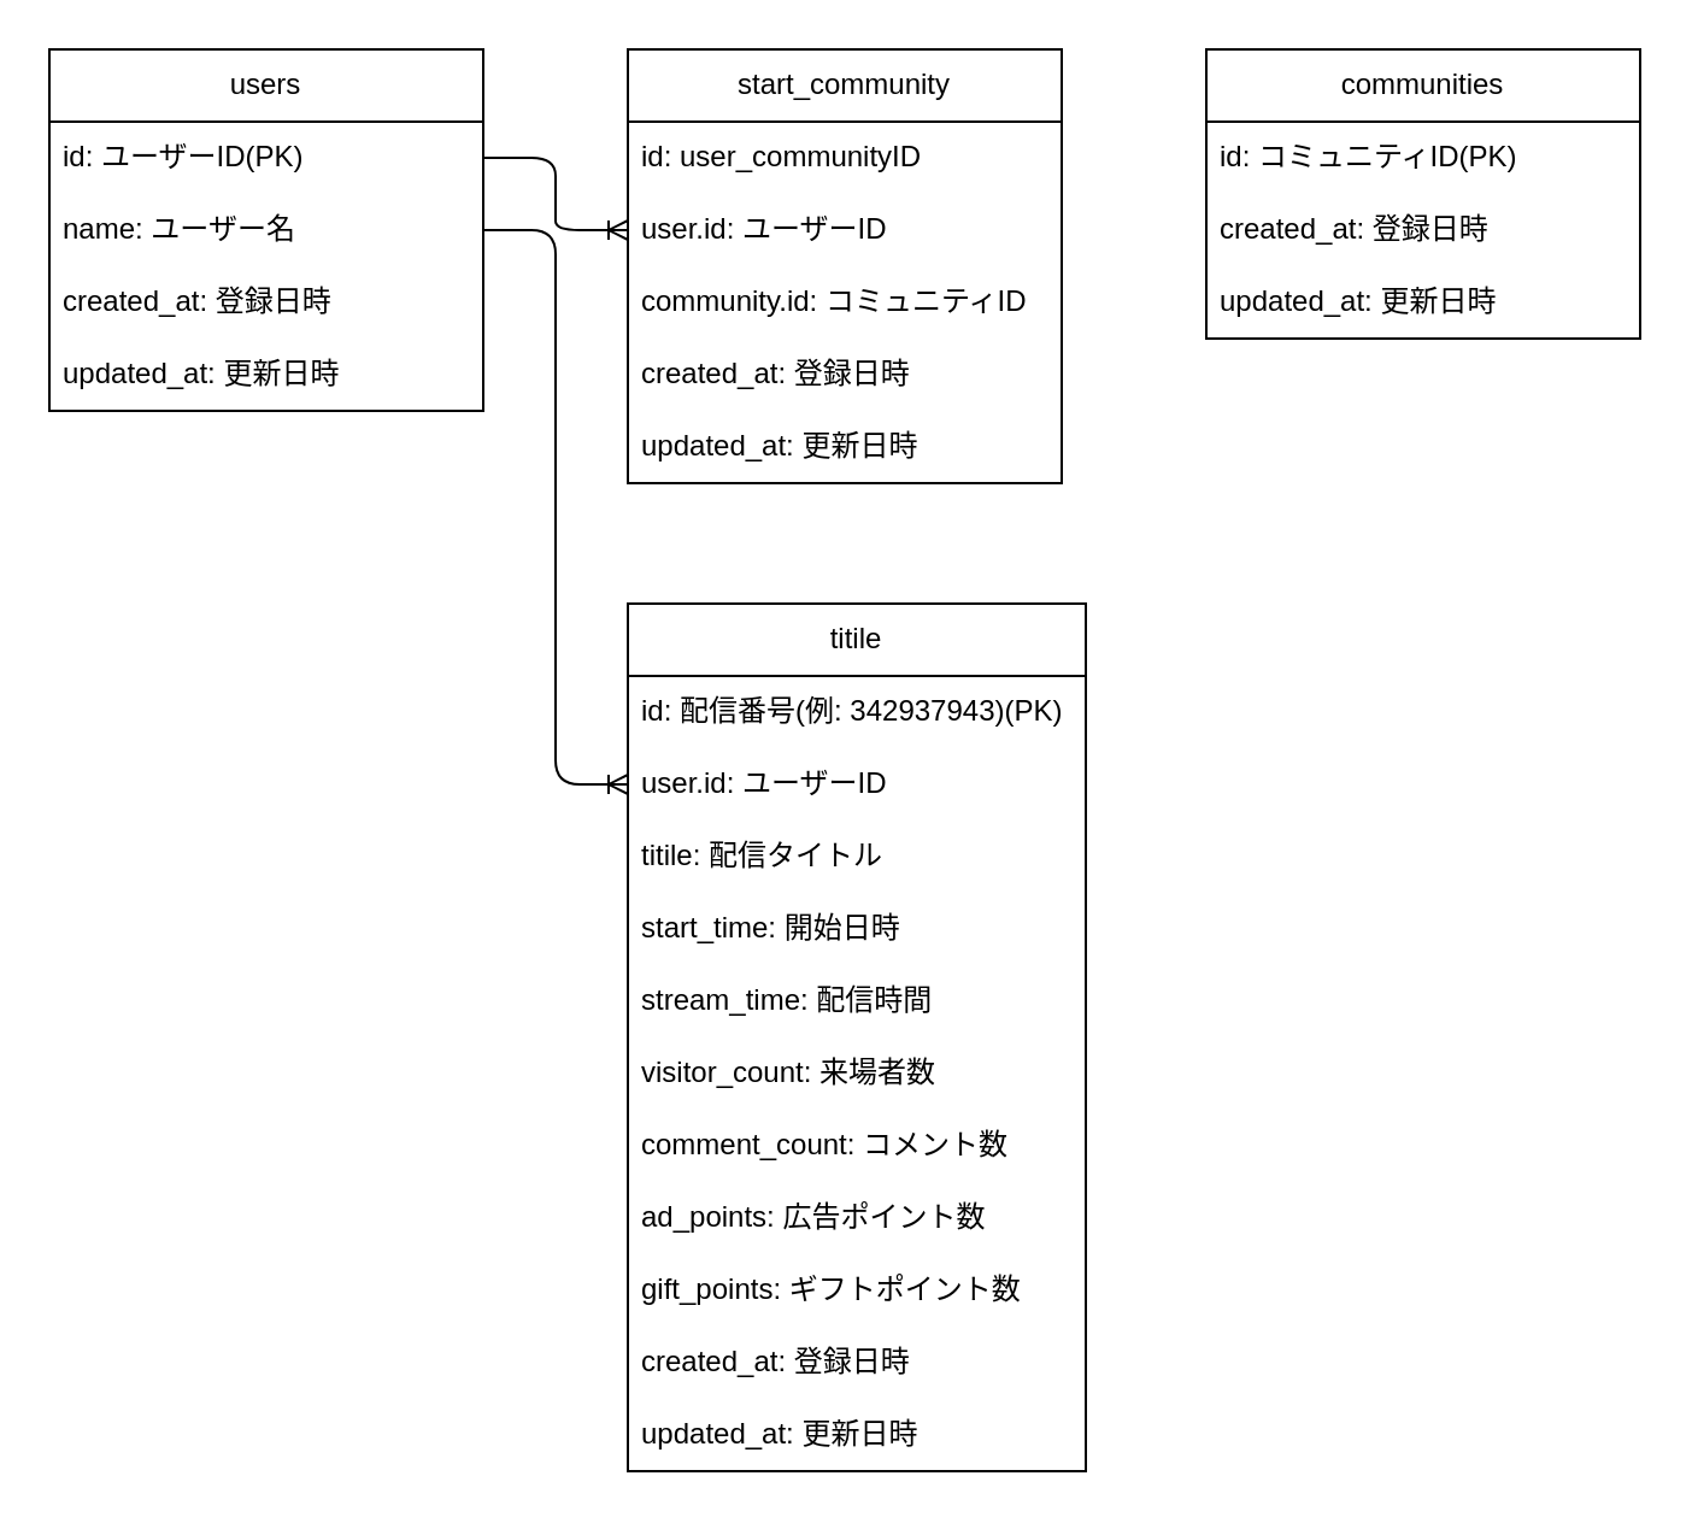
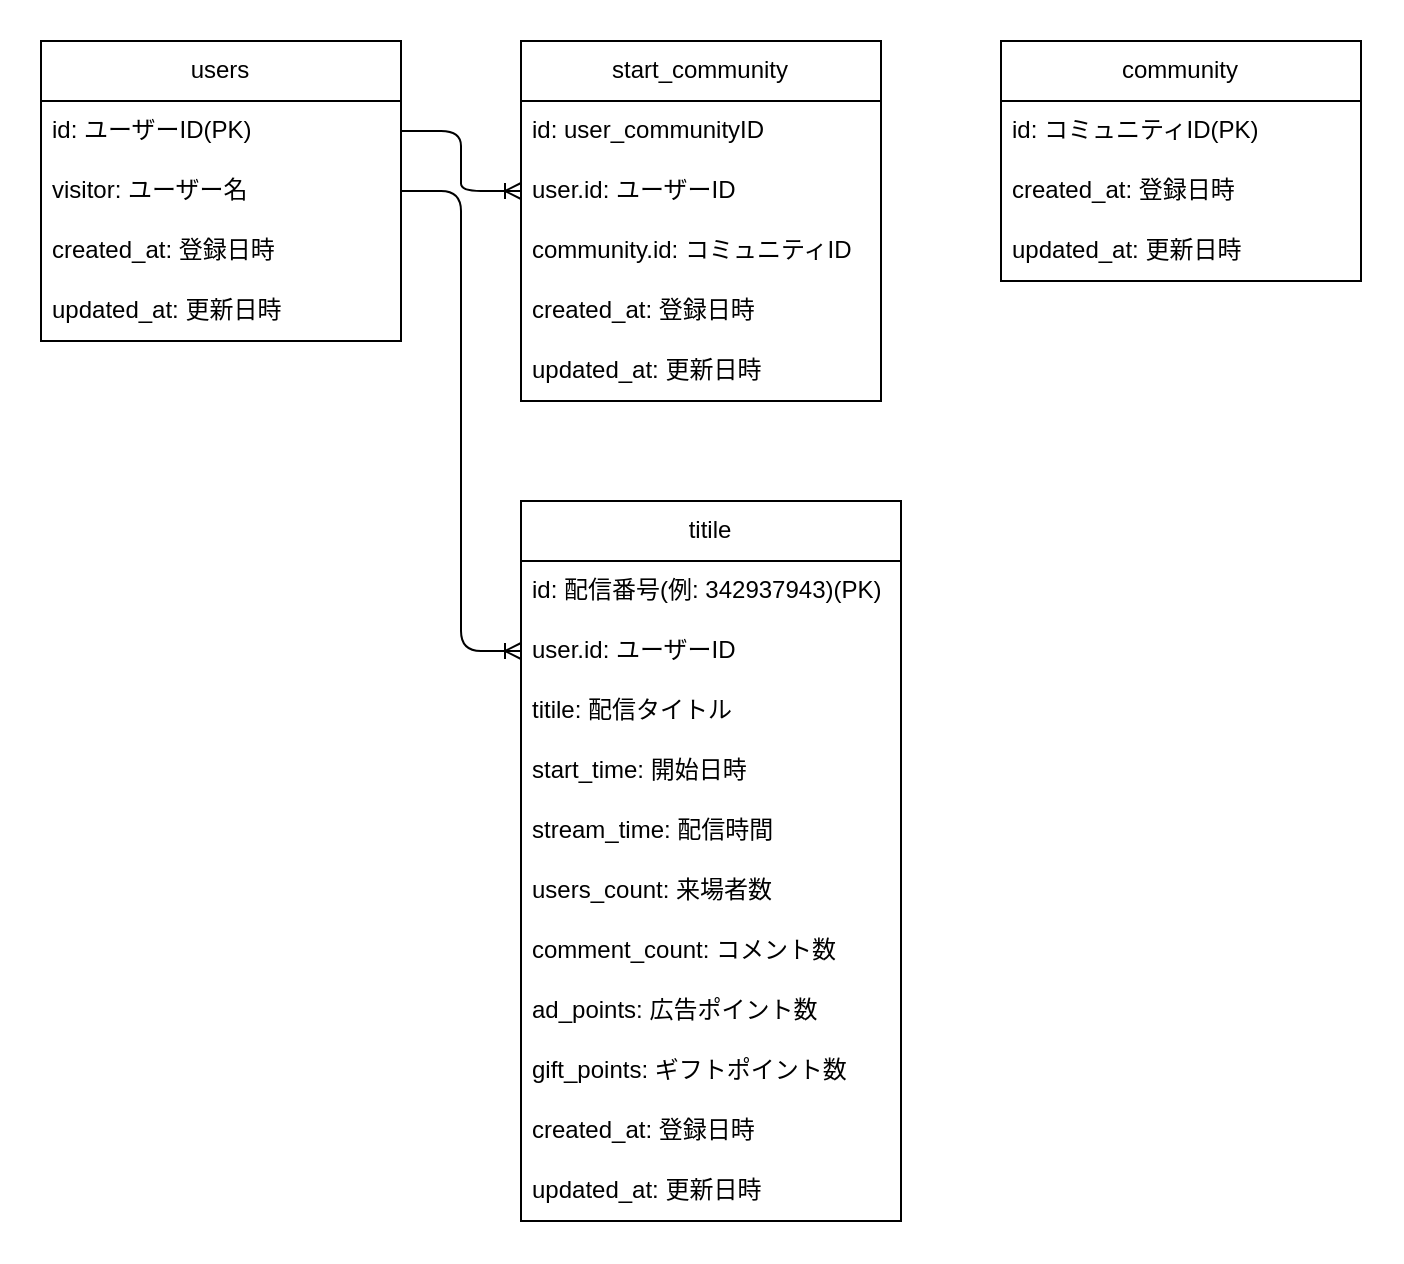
  <mxCell id="0" />
  <mxCell id="1" parent="0" />
  <mxCell id="2" value="users" style="swimlane;fontStyle=0;childLayout=stackLayout;horizontal=1;startSize=30;horizontalStack=0;resizeParent=1;resizeParentMax=0;resizeLast=0;collapsible=1;marginBottom=0;whiteSpace=wrap;html=1;" parent="1" vertex="1"><mxGeometry x="20" y="20" width="180" height="150" as="geometry"><mxRectangle x="120" y="505" width="70" height="30" as="alternateBounds" /></mxGeometry></mxCell>
  <mxCell id="3" value="id: ユーザーID(PK)" style="text;strokeColor=none;fillColor=none;align=left;verticalAlign=middle;spacingLeft=4;spacingRight=4;overflow=hidden;points=[[0,0.5],[1,0.5]];portConstraint=eastwest;rotatable=0;whiteSpace=wrap;html=1;" parent="2" vertex="1"><mxGeometry y="30" width="180" height="30" as="geometry" /></mxCell>
- <mxCell id="4" value="name: ユーザー名" style="text;strokeColor=none;fillColor=none;align=left;verticalAlign=middle;spacingLeft=4;spacingRight=4;overflow=hidden;points=[[0,0.5],[1,0.5]];portConstraint=eastwest;rotatable=0;whiteSpace=wrap;html=1;" parent="2" vertex="1"><mxGeometry y="60" width="180" height="30" as="geometry" /></mxCell>
+ <mxCell id="4" value="visitor: ユーザー名" style="text;strokeColor=none;fillColor=none;align=left;verticalAlign=middle;spacingLeft=4;spacingRight=4;overflow=hidden;points=[[0,0.5],[1,0.5]];portConstraint=eastwest;rotatable=0;whiteSpace=wrap;html=1;" parent="2" vertex="1"><mxGeometry y="60" width="180" height="30" as="geometry" /></mxCell>
  <mxCell id="5" value="created_at: 登録日時" style="text;strokeColor=none;fillColor=none;align=left;verticalAlign=middle;spacingLeft=4;spacingRight=4;overflow=hidden;points=[[0,0.5],[1,0.5]];portConstraint=eastwest;rotatable=0;whiteSpace=wrap;html=1;" parent="2" vertex="1"><mxGeometry y="90" width="180" height="30" as="geometry" /></mxCell>
  <mxCell id="6" value="updated_at: 更新日時" style="text;strokeColor=none;fillColor=none;align=left;verticalAlign=middle;spacingLeft=4;spacingRight=4;overflow=hidden;points=[[0,0.5],[1,0.5]];portConstraint=eastwest;rotatable=0;whiteSpace=wrap;html=1;" parent="2" vertex="1"><mxGeometry y="120" width="180" height="30" as="geometry" /></mxCell>
  <mxCell id="7" value="titile" style="swimlane;fontStyle=0;childLayout=stackLayout;horizontal=1;startSize=30;horizontalStack=0;resizeParent=1;resizeParentMax=0;resizeLast=0;collapsible=1;marginBottom=0;whiteSpace=wrap;html=1;" parent="1" vertex="1"><mxGeometry x="260" y="250" width="190" height="360" as="geometry" /></mxCell>
  <mxCell id="8" value="id: 配信番号(例: 342937943)(PK)" style="text;strokeColor=none;fillColor=none;align=left;verticalAlign=middle;spacingLeft=4;spacingRight=4;overflow=hidden;points=[[0,0.5],[1,0.5]];portConstraint=eastwest;rotatable=0;whiteSpace=wrap;html=1;" parent="7" vertex="1"><mxGeometry y="30" width="190" height="30" as="geometry" /></mxCell>
  <mxCell id="9" value="user.id: ユーザーID" style="text;strokeColor=none;fillColor=none;align=left;verticalAlign=middle;spacingLeft=4;spacingRight=4;overflow=hidden;points=[[0,0.5],[1,0.5]];portConstraint=eastwest;rotatable=0;whiteSpace=wrap;html=1;" parent="7" vertex="1"><mxGeometry y="60" width="190" height="30" as="geometry" /></mxCell>
  <mxCell id="10" value="titile: 配信タイトル" style="text;strokeColor=none;fillColor=none;align=left;verticalAlign=middle;spacingLeft=4;spacingRight=4;overflow=hidden;points=[[0,0.5],[1,0.5]];portConstraint=eastwest;rotatable=0;whiteSpace=wrap;html=1;" parent="7" vertex="1"><mxGeometry y="90" width="190" height="30" as="geometry" /></mxCell>
  <mxCell id="11" value="start_time: 開始日時" style="text;strokeColor=none;fillColor=none;align=left;verticalAlign=middle;spacingLeft=4;spacingRight=4;overflow=hidden;points=[[0,0.5],[1,0.5]];portConstraint=eastwest;rotatable=0;whiteSpace=wrap;html=1;" parent="7" vertex="1"><mxGeometry y="120" width="190" height="30" as="geometry" /></mxCell>
  <mxCell id="12" value="stream_time: 配信時間" style="text;strokeColor=none;fillColor=none;align=left;verticalAlign=middle;spacingLeft=4;spacingRight=4;overflow=hidden;points=[[0,0.5],[1,0.5]];portConstraint=eastwest;rotatable=0;whiteSpace=wrap;html=1;" parent="7" vertex="1"><mxGeometry y="150" width="190" height="30" as="geometry" /></mxCell>
- <mxCell id="13" value="visitor_count: 来場者数" style="text;strokeColor=none;fillColor=none;align=left;verticalAlign=middle;spacingLeft=4;spacingRight=4;overflow=hidden;points=[[0,0.5],[1,0.5]];portConstraint=eastwest;rotatable=0;whiteSpace=wrap;html=1;" parent="7" vertex="1"><mxGeometry y="180" width="190" height="30" as="geometry" /></mxCell>
+ <mxCell id="13" value="users_count: 来場者数" style="text;strokeColor=none;fillColor=none;align=left;verticalAlign=middle;spacingLeft=4;spacingRight=4;overflow=hidden;points=[[0,0.5],[1,0.5]];portConstraint=eastwest;rotatable=0;whiteSpace=wrap;html=1;" parent="7" vertex="1"><mxGeometry y="180" width="190" height="30" as="geometry" /></mxCell>
  <mxCell id="14" value="comment_count: コメント数" style="text;strokeColor=none;fillColor=none;align=left;verticalAlign=middle;spacingLeft=4;spacingRight=4;overflow=hidden;points=[[0,0.5],[1,0.5]];portConstraint=eastwest;rotatable=0;whiteSpace=wrap;html=1;" parent="7" vertex="1"><mxGeometry y="210" width="190" height="30" as="geometry" /></mxCell>
  <mxCell id="15" value="ad_points: 広告ポイント数" style="text;strokeColor=none;fillColor=none;align=left;verticalAlign=middle;spacingLeft=4;spacingRight=4;overflow=hidden;points=[[0,0.5],[1,0.5]];portConstraint=eastwest;rotatable=0;whiteSpace=wrap;html=1;" parent="7" vertex="1"><mxGeometry y="240" width="190" height="30" as="geometry" /></mxCell>
  <mxCell id="16" value="gift_points: ギフトポイント数" style="text;strokeColor=none;fillColor=none;align=left;verticalAlign=middle;spacingLeft=4;spacingRight=4;overflow=hidden;points=[[0,0.5],[1,0.5]];portConstraint=eastwest;rotatable=0;whiteSpace=wrap;html=1;" parent="7" vertex="1"><mxGeometry y="270" width="190" height="30" as="geometry" /></mxCell>
  <mxCell id="17" value="created_at: 登録日時" style="text;strokeColor=none;fillColor=none;align=left;verticalAlign=middle;spacingLeft=4;spacingRight=4;overflow=hidden;points=[[0,0.5],[1,0.5]];portConstraint=eastwest;rotatable=0;whiteSpace=wrap;html=1;" parent="7" vertex="1"><mxGeometry y="300" width="190" height="30" as="geometry" /></mxCell>
  <mxCell id="18" value="updated_at: 更新日時" style="text;strokeColor=none;fillColor=none;align=left;verticalAlign=middle;spacingLeft=4;spacingRight=4;overflow=hidden;points=[[0,0.5],[1,0.5]];portConstraint=eastwest;rotatable=0;whiteSpace=wrap;html=1;" parent="7" vertex="1"><mxGeometry y="330" width="190" height="30" as="geometry" /></mxCell>
  <mxCell id="19" value="" style="edgeStyle=entityRelationEdgeStyle;fontSize=12;html=1;endArrow=ERoneToMany;entryX=0;entryY=0.5;entryDx=0;entryDy=0;exitX=1;exitY=0.5;exitDx=0;exitDy=0;" parent="1" source="4" target="9" edge="1"><mxGeometry width="100" height="100" relative="1" as="geometry"><mxPoint x="150" y="290" as="sourcePoint" /><mxPoint x="250" y="190" as="targetPoint" /></mxGeometry></mxCell>
- <mxCell id="20" value="communities" style="swimlane;fontStyle=0;childLayout=stackLayout;horizontal=1;startSize=30;horizontalStack=0;resizeParent=1;resizeParentMax=0;resizeLast=0;collapsible=1;marginBottom=0;whiteSpace=wrap;html=1;" parent="1" vertex="1"><mxGeometry x="500" y="20" width="180" height="120" as="geometry"><mxRectangle x="120" y="505" width="70" height="30" as="alternateBounds" /></mxGeometry></mxCell>
+ <mxCell id="20" value="community" style="swimlane;fontStyle=0;childLayout=stackLayout;horizontal=1;startSize=30;horizontalStack=0;resizeParent=1;resizeParentMax=0;resizeLast=0;collapsible=1;marginBottom=0;whiteSpace=wrap;html=1;" parent="1" vertex="1"><mxGeometry x="500" y="20" width="180" height="120" as="geometry"><mxRectangle x="120" y="505" width="70" height="30" as="alternateBounds" /></mxGeometry></mxCell>
  <mxCell id="21" value="id: コミュニティID(PK)" style="text;strokeColor=none;fillColor=none;align=left;verticalAlign=middle;spacingLeft=4;spacingRight=4;overflow=hidden;points=[[0,0.5],[1,0.5]];portConstraint=eastwest;rotatable=0;whiteSpace=wrap;html=1;" parent="20" vertex="1"><mxGeometry y="30" width="180" height="30" as="geometry" /></mxCell>
  <mxCell id="22" value="created_at: 登録日時" style="text;strokeColor=none;fillColor=none;align=left;verticalAlign=middle;spacingLeft=4;spacingRight=4;overflow=hidden;points=[[0,0.5],[1,0.5]];portConstraint=eastwest;rotatable=0;whiteSpace=wrap;html=1;" parent="20" vertex="1"><mxGeometry y="60" width="180" height="30" as="geometry" /></mxCell>
  <mxCell id="23" value="updated_at: 更新日時" style="text;strokeColor=none;fillColor=none;align=left;verticalAlign=middle;spacingLeft=4;spacingRight=4;overflow=hidden;points=[[0,0.5],[1,0.5]];portConstraint=eastwest;rotatable=0;whiteSpace=wrap;html=1;" parent="20" vertex="1"><mxGeometry y="90" width="180" height="30" as="geometry" /></mxCell>
  <mxCell id="24" value="start_community" style="swimlane;fontStyle=0;childLayout=stackLayout;horizontal=1;startSize=30;horizontalStack=0;resizeParent=1;resizeParentMax=0;resizeLast=0;collapsible=1;marginBottom=0;whiteSpace=wrap;html=1;" parent="1" vertex="1"><mxGeometry x="260" y="20" width="180" height="180" as="geometry"><mxRectangle x="120" y="505" width="70" height="30" as="alternateBounds" /></mxGeometry></mxCell>
  <mxCell id="25" value="id: user_communityID" style="text;strokeColor=none;fillColor=none;align=left;verticalAlign=middle;spacingLeft=4;spacingRight=4;overflow=hidden;points=[[0,0.5],[1,0.5]];portConstraint=eastwest;rotatable=0;whiteSpace=wrap;html=1;" parent="24" vertex="1"><mxGeometry y="30" width="180" height="30" as="geometry" /></mxCell>
  <mxCell id="26" value="user.id: ユーザーID" style="text;strokeColor=none;fillColor=none;align=left;verticalAlign=middle;spacingLeft=4;spacingRight=4;overflow=hidden;points=[[0,0.5],[1,0.5]];portConstraint=eastwest;rotatable=0;whiteSpace=wrap;html=1;" parent="24" vertex="1"><mxGeometry y="60" width="180" height="30" as="geometry" /></mxCell>
  <mxCell id="27" value="&lt;span style=&quot;text-align: center&quot;&gt;community.&lt;/span&gt;id: コミュニティID" style="text;strokeColor=none;fillColor=none;align=left;verticalAlign=middle;spacingLeft=4;spacingRight=4;overflow=hidden;points=[[0,0.5],[1,0.5]];portConstraint=eastwest;rotatable=0;whiteSpace=wrap;html=1;" parent="24" vertex="1"><mxGeometry y="90" width="180" height="30" as="geometry" /></mxCell>
  <mxCell id="28" value="created_at: 登録日時" style="text;strokeColor=none;fillColor=none;align=left;verticalAlign=middle;spacingLeft=4;spacingRight=4;overflow=hidden;points=[[0,0.5],[1,0.5]];portConstraint=eastwest;rotatable=0;whiteSpace=wrap;html=1;" parent="24" vertex="1"><mxGeometry y="120" width="180" height="30" as="geometry" /></mxCell>
  <mxCell id="29" value="updated_at: 更新日時" style="text;strokeColor=none;fillColor=none;align=left;verticalAlign=middle;spacingLeft=4;spacingRight=4;overflow=hidden;points=[[0,0.5],[1,0.5]];portConstraint=eastwest;rotatable=0;whiteSpace=wrap;html=1;" parent="24" vertex="1"><mxGeometry y="150" width="180" height="30" as="geometry" /></mxCell>
  <mxCell id="30" value="" style="edgeStyle=entityRelationEdgeStyle;fontSize=12;html=1;endArrow=ERoneToMany;entryX=0;entryY=0.5;entryDx=0;entryDy=0;exitX=1;exitY=0.5;exitDx=0;exitDy=0;" parent="1" source="3" target="26" edge="1"><mxGeometry width="100" height="100" relative="1" as="geometry"><mxPoint x="210.31" y="104.793" as="sourcePoint" /><mxPoint x="270.31" y="335.138" as="targetPoint" /></mxGeometry></mxCell>
